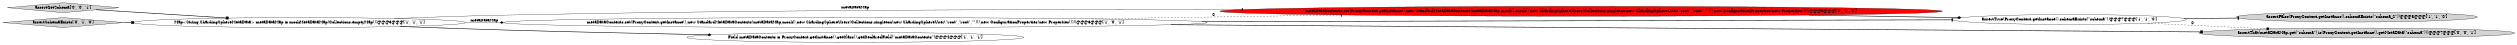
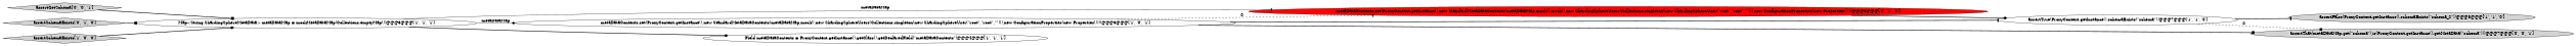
  digraph {
    rankdir=LR
    node [fillcolor=lightgray shape=ellipse style=filled]
    edge [arrowhead=tee style=bold]
    n1 [fillcolor=white label="assertTrue(ProxyContext.getInstance().schemaExists(\"schema\"))@@@7@@@['1', '1', '0']"]
    n2 [label="assertFalse(ProxyContext.getInstance().schemaExists(\"schema_2\"))@@@8@@@['1', '1', '0']"]
    n3 [label="assertThat(metaDataMap.get(\"schema\"),is(ProxyContext.getInstance().getMetaData(\"schema\")))@@@7@@@['0', '0', '1']"]
    n4 [fillcolor=white label="metaDataContexts.set(ProxyContext.getInstance(),new StandardMetaDataContexts(metaDataMap,mock(),new ShardingSphereUsers(Collections.singleton(new ShardingSphereUser(\"root\",\"root\",\"\"))),new ConfigurationProperties(new Properties())))@@@6@@@['1', '0', '1']"]
    n5 [fillcolor=red label="metaDataContexts.set(ProxyContext.getInstance(),new StandardMetaDataContexts(metaDataMap,mock(),mock(),new ShardingSphereUsers(Collections.singleton(new ShardingSphereUser(\"root\",\"root\",\"\"))),new ConfigurationProperties(new Properties())))@@@6@@@['0', '1', '0']"]
    n6 [label="assertGetSchema['0', '0', '1']" shape=diamond]
    n7 [fillcolor=white label="Map<String,ShardingSphereMetaData> metaDataMap = mockMetaDataMap(Collections.emptyMap())@@@3@@@['1', '1', '1']"]
    n8 [fillcolor=white label="Field metaDataContexts = ProxyContext.getInstance().getClass().getDeclaredField(\"metaDataContexts\")@@@4@@@['1', '1', '1']"]
    n9 [label="assertSchemaExists['0', '1', '0']" shape=diamond]
+   n10 [label="assertSchemaExists['1', '0', '0']" shape=diamond]
    n1 -> n2
    n1 -> n3 [arrowhead=box label=0 style=dashed]
    n4 -> n1
    n4 -> n3 [arrowhead=box]
    n4 -> n5 [label=0 style=dashed]
    n5 -> n1 [arrowhead=diamond]
    n6 -> n7 [arrowhead=box]
    n7 -> n4 [arrowhead=diamond label=metaDataMap style=solid]
    n7 -> n5 [label=metaDataMap style=solid]
    n7 -> n8 [arrowhead=diamond]
    n9 -> n7 [arrowhead=box]
+   n10 -> n7 [arrowhead=diamond]
  }
